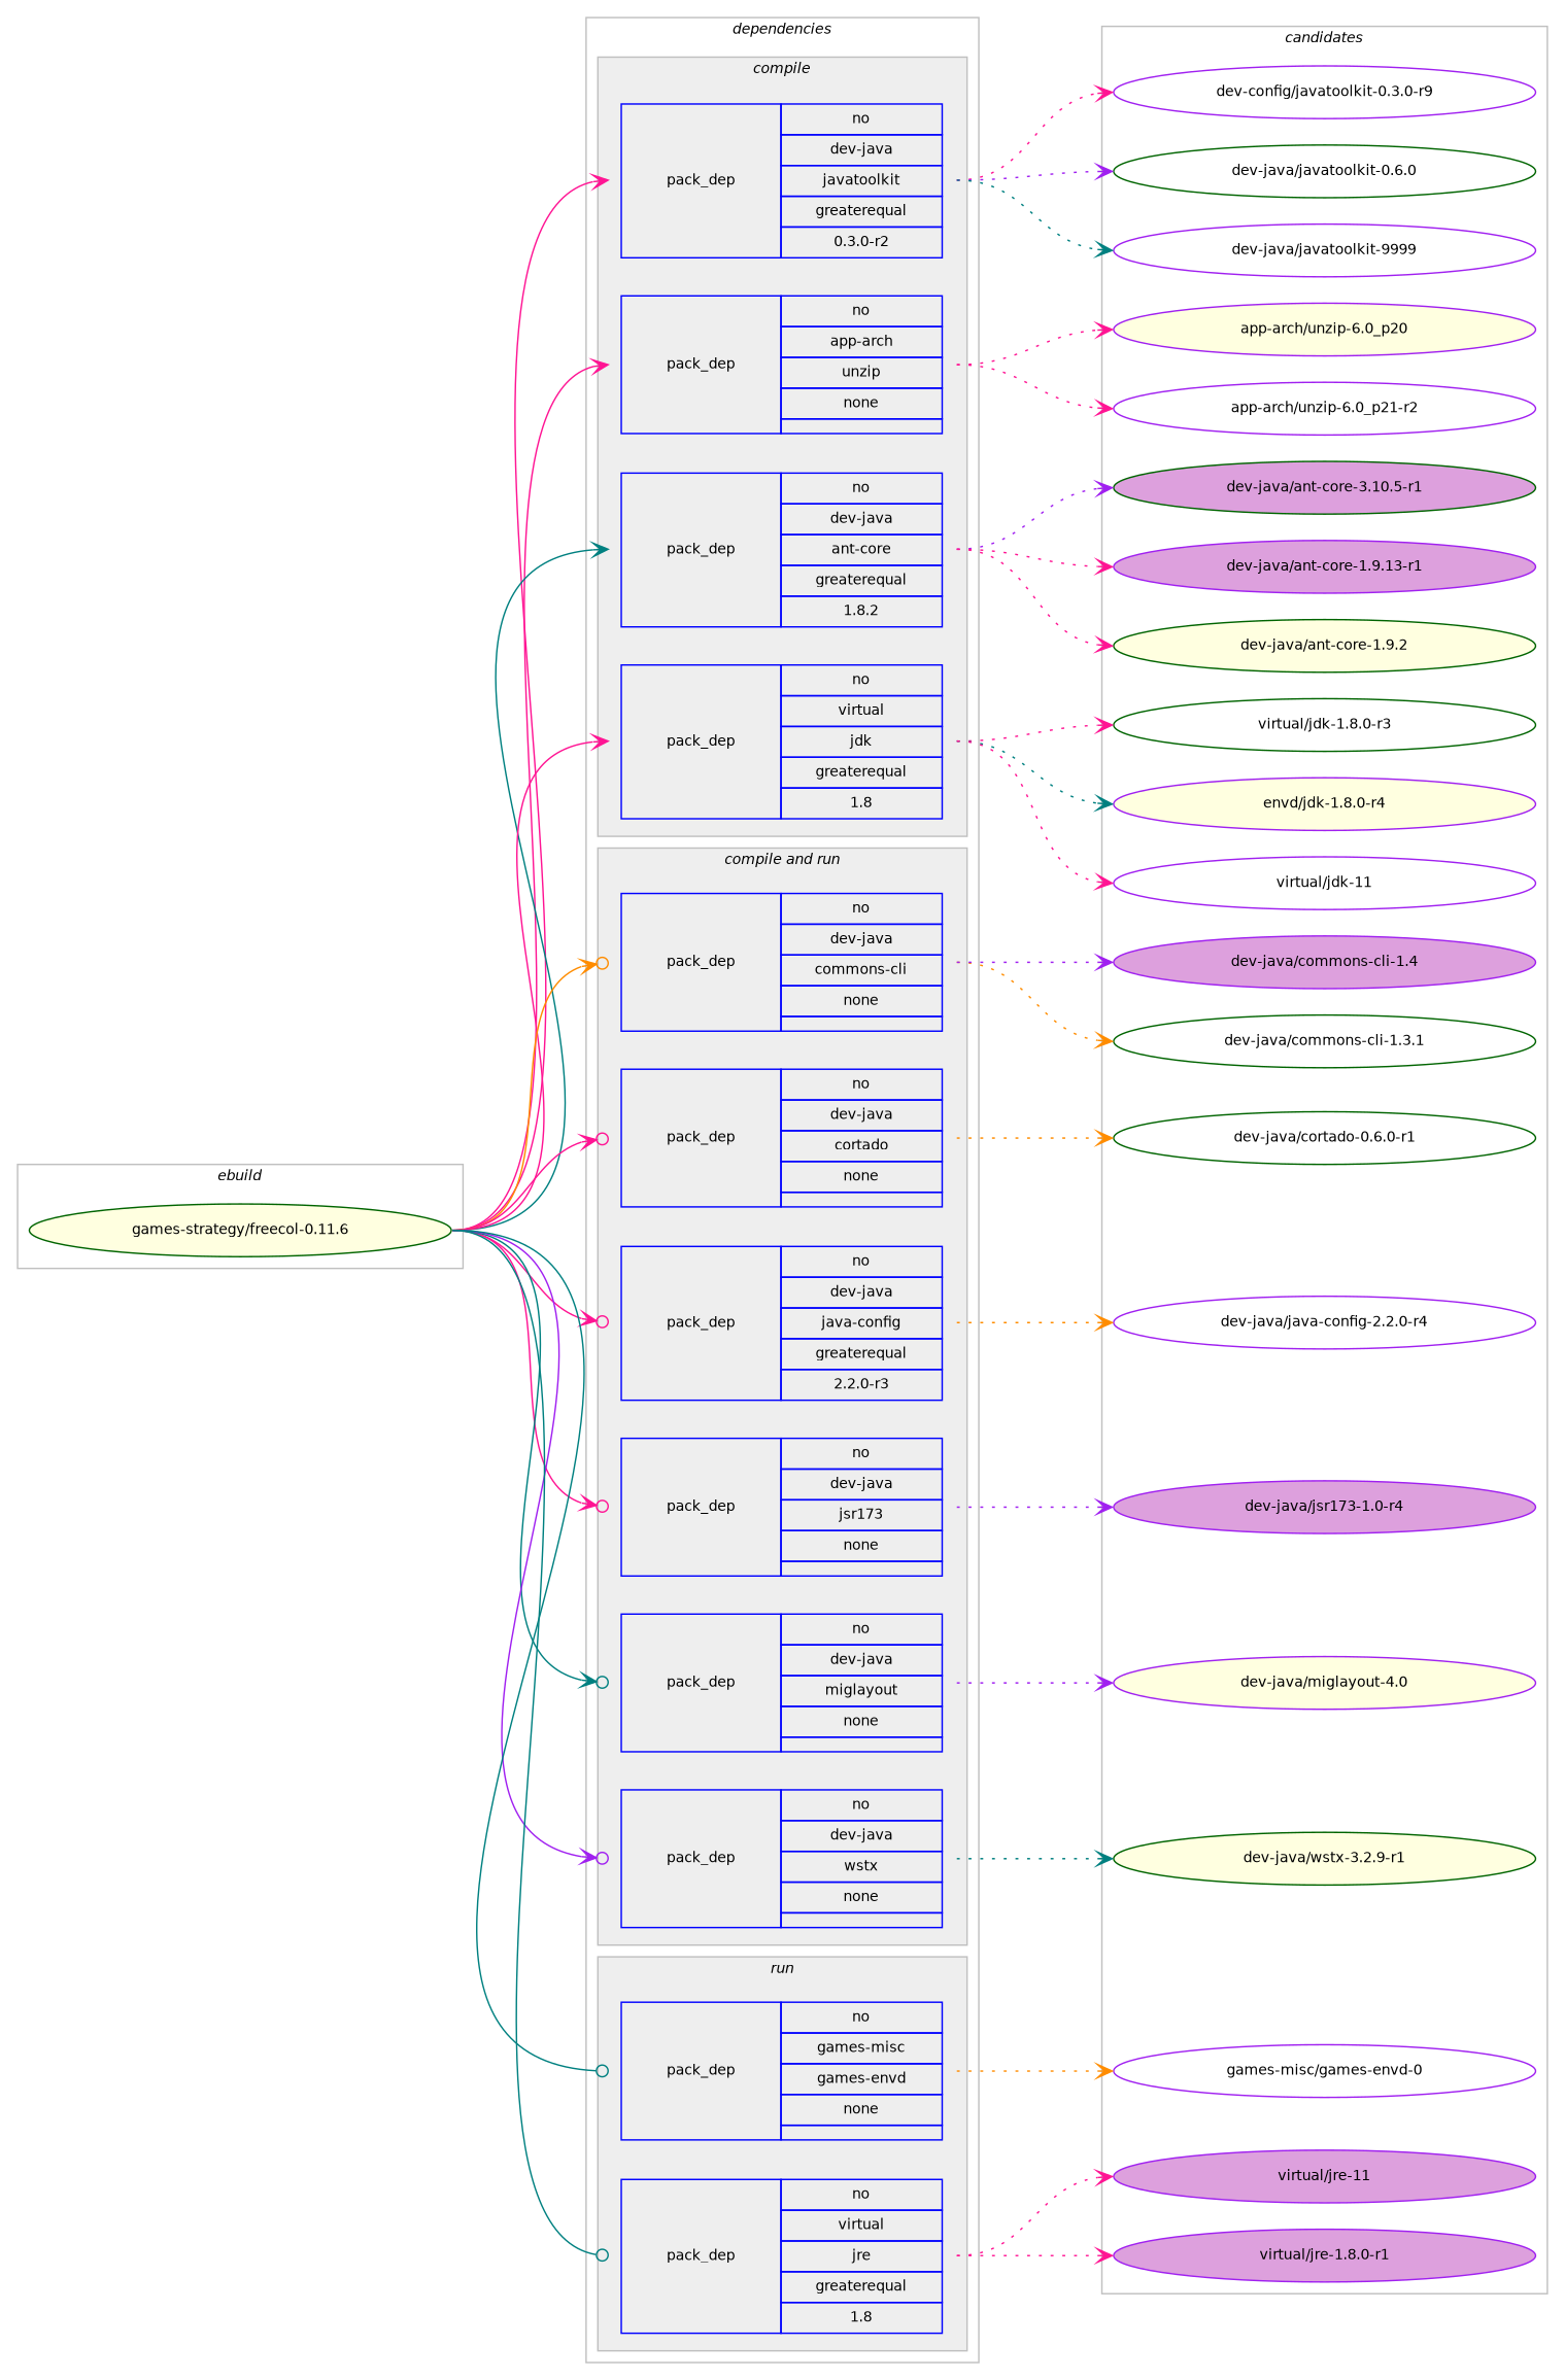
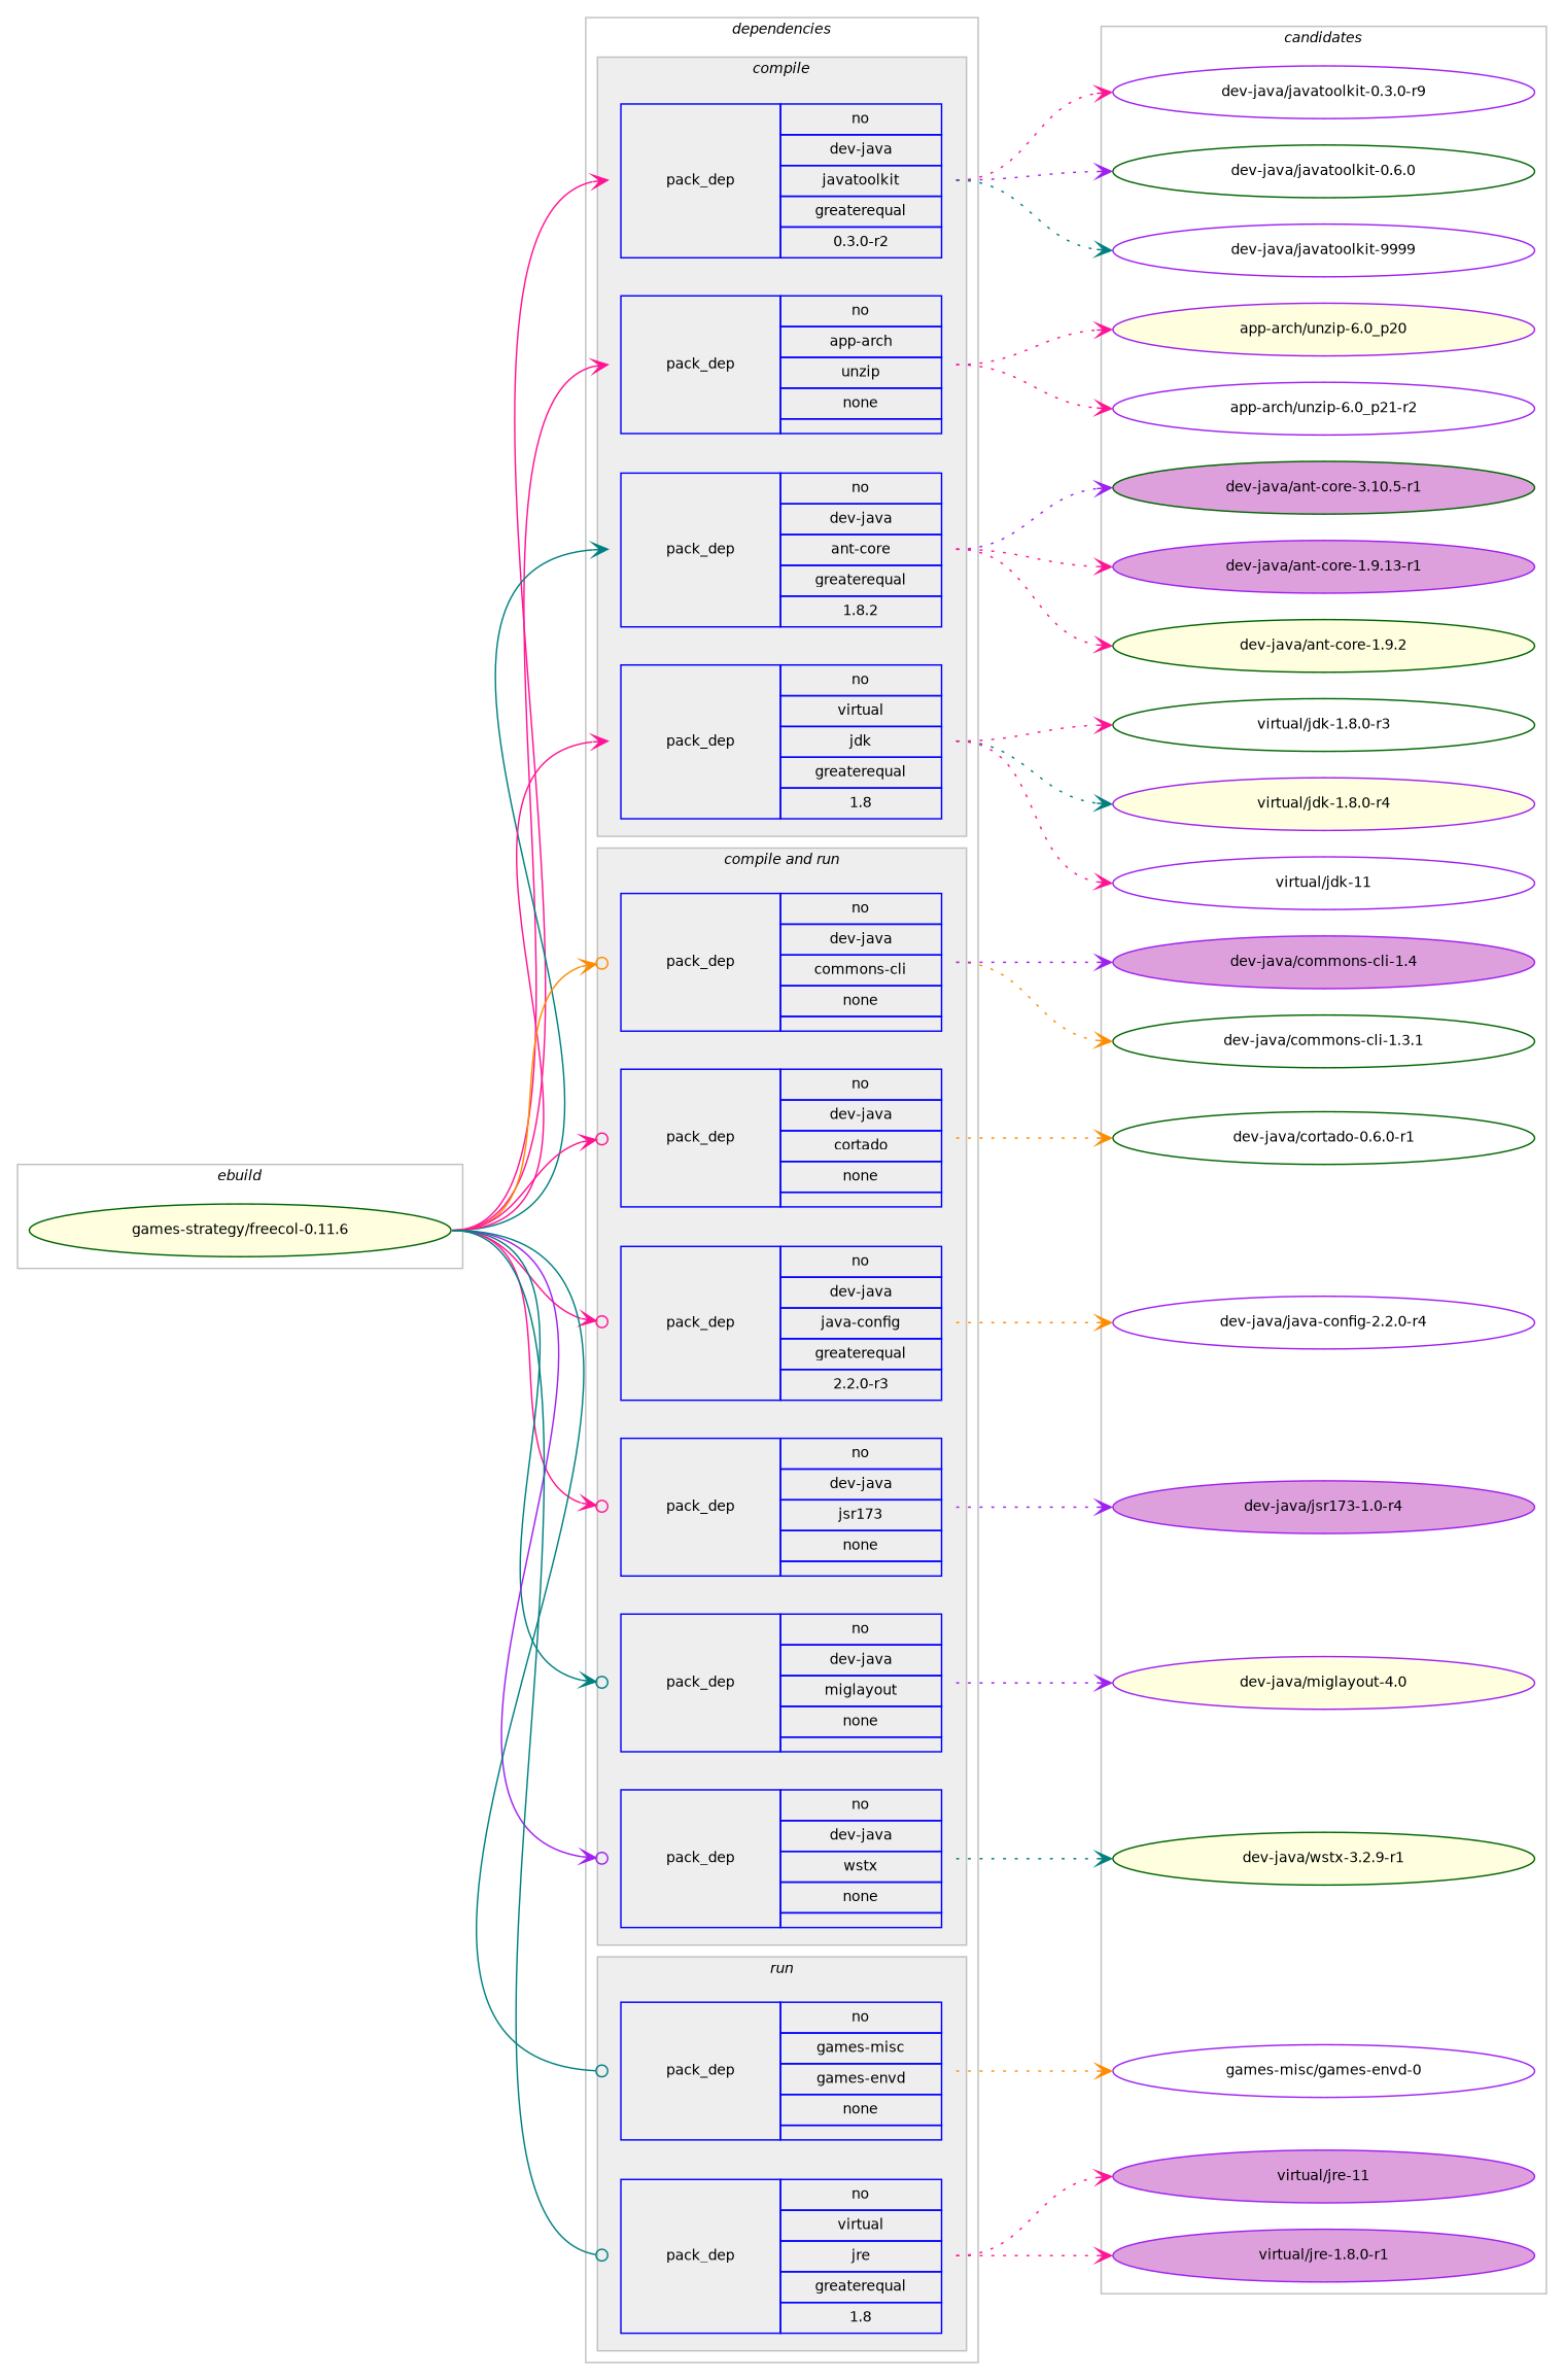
  digraph {
    compound=true
    concentrate=true
    fontname=Helvetica
    fontsize=10
    newrank=true
    rankdir=LR
    ranksep=1.5
    node [color=purple fontname=Helvetica fontsize=10 style=filled]
    edge [arrowhead=vee color=deeppink headport=w style=dotted tailport=e weight=100]
    n1 [color=darkgreen fillcolor=lightyellow label="games-strategy/freecol-0.11.6" width=4]
    n2 [color=blue label=<<TABLE BORDER="0" CELLBORDER="1" CELLSPACING="0" CELLPADDING="4" WIDTH="220"><TR><TD ROWSPAN="6" CELLPADDING="30">pack_dep</TD></TR><TR><TD WIDTH="110">no</TD></TR><TR><TD>dev-java</TD></TR><TR><TD>javatoolkit</TD></TR><TR><TD>greaterequal</TD></TR><TR><TD>0.3.0-r2</TD></TR></TABLE>> shape=none style=""]
    n3 [color=blue label=<<TABLE BORDER="0" CELLBORDER="1" CELLSPACING="0" CELLPADDING="4" WIDTH="220"><TR><TD ROWSPAN="6" CELLPADDING="30">pack_dep</TD></TR><TR><TD WIDTH="110">no</TD></TR><TR><TD>app-arch</TD></TR><TR><TD>unzip</TD></TR><TR><TD>none</TD></TR><TR><TD></TD></TR></TABLE>> shape=none style=""]
    n4 [color=blue label=<<TABLE BORDER="0" CELLBORDER="1" CELLSPACING="0" CELLPADDING="4" WIDTH="220"><TR><TD ROWSPAN="6" CELLPADDING="30">pack_dep</TD></TR><TR><TD WIDTH="110">no</TD></TR><TR><TD>dev-java</TD></TR><TR><TD>ant-core</TD></TR><TR><TD>greaterequal</TD></TR><TR><TD>1.8.2</TD></TR></TABLE>> shape=none style=""]
    n5 [color=blue label=<<TABLE BORDER="0" CELLBORDER="1" CELLSPACING="0" CELLPADDING="4" WIDTH="220"><TR><TD ROWSPAN="6" CELLPADDING="30">pack_dep</TD></TR><TR><TD WIDTH="110">no</TD></TR><TR><TD>virtual</TD></TR><TR><TD>jdk</TD></TR><TR><TD>greaterequal</TD></TR><TR><TD>1.8</TD></TR></TABLE>> shape=none style=""]
    n6 [color=blue label=<<TABLE BORDER="0" CELLBORDER="1" CELLSPACING="0" CELLPADDING="4" WIDTH="220"><TR><TD ROWSPAN="6" CELLPADDING="30">pack_dep</TD></TR><TR><TD WIDTH="110">no</TD></TR><TR><TD>dev-java</TD></TR><TR><TD>commons-cli</TD></TR><TR><TD>none</TD></TR><TR><TD></TD></TR></TABLE>> shape=none style=""]
    n7 [color=blue label=<<TABLE BORDER="0" CELLBORDER="1" CELLSPACING="0" CELLPADDING="4" WIDTH="220"><TR><TD ROWSPAN="6" CELLPADDING="30">pack_dep</TD></TR><TR><TD WIDTH="110">no</TD></TR><TR><TD>dev-java</TD></TR><TR><TD>cortado</TD></TR><TR><TD>none</TD></TR><TR><TD></TD></TR></TABLE>> shape=none style=""]
    n8 [color=blue label=<<TABLE BORDER="0" CELLBORDER="1" CELLSPACING="0" CELLPADDING="4" WIDTH="220"><TR><TD ROWSPAN="6" CELLPADDING="30">pack_dep</TD></TR><TR><TD WIDTH="110">no</TD></TR><TR><TD>dev-java</TD></TR><TR><TD>java-config</TD></TR><TR><TD>greaterequal</TD></TR><TR><TD>2.2.0-r3</TD></TR></TABLE>> shape=none style=""]
    n9 [color=blue label=<<TABLE BORDER="0" CELLBORDER="1" CELLSPACING="0" CELLPADDING="4" WIDTH="220"><TR><TD ROWSPAN="6" CELLPADDING="30">pack_dep</TD></TR><TR><TD WIDTH="110">no</TD></TR><TR><TD>dev-java</TD></TR><TR><TD>jsr173</TD></TR><TR><TD>none</TD></TR><TR><TD></TD></TR></TABLE>> shape=none style=""]
    n10 [color=blue label=<<TABLE BORDER="0" CELLBORDER="1" CELLSPACING="0" CELLPADDING="4" WIDTH="220"><TR><TD ROWSPAN="6" CELLPADDING="30">pack_dep</TD></TR><TR><TD WIDTH="110">no</TD></TR><TR><TD>dev-java</TD></TR><TR><TD>miglayout</TD></TR><TR><TD>none</TD></TR><TR><TD></TD></TR></TABLE>> shape=none style=""]
    n11 [color=blue label=<<TABLE BORDER="0" CELLBORDER="1" CELLSPACING="0" CELLPADDING="4" WIDTH="220"><TR><TD ROWSPAN="6" CELLPADDING="30">pack_dep</TD></TR><TR><TD WIDTH="110">no</TD></TR><TR><TD>dev-java</TD></TR><TR><TD>wstx</TD></TR><TR><TD>none</TD></TR><TR><TD></TD></TR></TABLE>> shape=none style=""]
    n12 [color=blue label=<<TABLE BORDER="0" CELLBORDER="1" CELLSPACING="0" CELLPADDING="4" WIDTH="220"><TR><TD ROWSPAN="6" CELLPADDING="30">pack_dep</TD></TR><TR><TD WIDTH="110">no</TD></TR><TR><TD>games-misc</TD></TR><TR><TD>games-envd</TD></TR><TR><TD>none</TD></TR><TR><TD></TD></TR></TABLE>> shape=none style=""]
    n13 [color=blue label=<<TABLE BORDER="0" CELLBORDER="1" CELLSPACING="0" CELLPADDING="4" WIDTH="220"><TR><TD ROWSPAN="6" CELLPADDING="30">pack_dep</TD></TR><TR><TD WIDTH="110">no</TD></TR><TR><TD>virtual</TD></TR><TR><TD>jre</TD></TR><TR><TD>greaterequal</TD></TR><TR><TD>1.8</TD></TR></TABLE>> shape=none style=""]
    n14 [fillcolor=lightyellow label="app-arch/unzip-6.0_p20" width=4]
    n15 [fillcolor=white label="app-arch/unzip-6.0_p21-r2" width=4]
    n16 [color=darkgreen fillcolor=plum label="dev-java/ant-core-3.10.5-r1" width=4]
    n17 [fillcolor=plum label="dev-java/ant-core-1.9.13-r1" width=4]
    n18 [color=darkgreen fillcolor=lightyellow label="dev-java/ant-core-1.9.2" width=4]
-   n19 [fillcolor=white label="dev-config/javatoolkit-0.3.0-r9" width=4]
+   n19 [fillcolor=white label="dev-java/javatoolkit-0.3.0-r9" width=4]
    n20 [color=darkgreen fillcolor=white label="dev-java/javatoolkit-0.6.0" width=4]
    n21 [fillcolor=white label="dev-java/javatoolkit-9999" width=4]
    n22 [color=darkgreen fillcolor=white label="virtual/jdk-1.8.0-r3" width=4]
-   n23 [fillcolor=lightyellow label="envd/jdk-1.8.0-r4" width=4]
+   n23 [fillcolor=lightyellow label="virtual/jdk-1.8.0-r4" width=4]
    n24 [fillcolor=white label="virtual/jdk-11" width=4]
    n25 [color=darkgreen fillcolor=white label="dev-java/commons-cli-1.3.1" width=4]
    n26 [fillcolor=plum label="dev-java/commons-cli-1.4" width=4]
    n27 [color=darkgreen fillcolor=white label="dev-java/cortado-0.6.0-r1" width=4]
    n28 [fillcolor=white label="dev-java/java-config-2.2.0-r4" width=4]
    n29 [fillcolor=plum label="dev-java/jsr173-1.0-r4" width=4]
    n30 [fillcolor=lightyellow label="dev-java/miglayout-4.0" width=4]
    n31 [color=darkgreen fillcolor=lightyellow label="dev-java/wstx-3.2.9-r1" width=4]
    n32 [fillcolor=white label="games-misc/games-envd-0" width=4]
    n33 [fillcolor=plum label="virtual/jre-1.8.0-r1" width=4]
    n34 [fillcolor=plum label="virtual/jre-11" width=4]
    subgraph cluster_1 {
      color=gray
      label=<<i>ebuild</i>>
      rank=same
      n1
    }
    subgraph cluster_2 {
      color=gray
      label=<<i>dependencies</i>>
      subgraph cluster_3 {
        color=gray
        fillcolor="#eeeeee"
        label=<<i>compile</i>>
        style=filled
        subgraph sub_4 {
          color=gray
          fillcolor="#eeeeee"
          label=<<i>compile</i>>
          style=filled
          n2
        }
        subgraph sub_5 {
          color=gray
          fillcolor="#eeeeee"
          label=<<i>compile</i>>
          style=filled
          n3
        }
        subgraph sub_6 {
          color=gray
          fillcolor="#eeeeee"
          label=<<i>compile</i>>
          style=filled
          n4
        }
        subgraph sub_7 {
          color=gray
          fillcolor="#eeeeee"
          label=<<i>compile</i>>
          style=filled
          n5
        }
      }
      subgraph cluster_8 {
        color=gray
        fillcolor="#eeeeee"
        label=<<i>compile and run</i>>
        style=filled
        subgraph sub_9 {
          color=gray
          fillcolor="#eeeeee"
          label=<<i>compile and run</i>>
          style=filled
          n6
        }
        subgraph sub_10 {
          color=gray
          fillcolor="#eeeeee"
          label=<<i>compile and run</i>>
          style=filled
          n7
        }
        subgraph sub_11 {
          color=gray
          fillcolor="#eeeeee"
          label=<<i>compile and run</i>>
          style=filled
          n8
        }
        subgraph sub_12 {
          color=gray
          fillcolor="#eeeeee"
          label=<<i>compile and run</i>>
          style=filled
          n9
        }
        subgraph sub_13 {
          color=gray
          fillcolor="#eeeeee"
          label=<<i>compile and run</i>>
          style=filled
          n10
        }
        subgraph sub_14 {
          color=gray
          fillcolor="#eeeeee"
          label=<<i>compile and run</i>>
          style=filled
          n11
        }
      }
      subgraph cluster_15 {
        color=gray
        fillcolor="#eeeeee"
        label=<<i>run</i>>
        style=filled
        subgraph sub_16 {
          color=gray
          fillcolor="#eeeeee"
          label=<<i>run</i>>
          style=filled
          n12
        }
        subgraph sub_17 {
          color=gray
          fillcolor="#eeeeee"
          label=<<i>run</i>>
          style=filled
          n13
        }
      }
    }
    subgraph cluster_18 {
      color=gray
      label=<<i>candidates</i>>
      rank=same
      subgraph sub_19 {
        color=black
        label=<<i>candidates</i>>
        nodesep=1
        rank=same
        n14
        n15
      }
      subgraph sub_20 {
        color=black
        label=<<i>candidates</i>>
        nodesep=1
        rank=same
        n16
        n17
        n18
      }
      subgraph sub_21 {
        color=black
        label=<<i>candidates</i>>
        nodesep=1
        rank=same
        n19
        n20
        n21
      }
      subgraph sub_22 {
        color=black
        label=<<i>candidates</i>>
        nodesep=1
        rank=same
        n22
        n23
        n24
      }
      subgraph sub_23 {
        color=black
        label=<<i>candidates</i>>
        nodesep=1
        rank=same
        n25
        n26
      }
      subgraph sub_24 {
        color=black
        label=<<i>candidates</i>>
        nodesep=1
        rank=same
        n27
      }
      subgraph sub_25 {
        color=black
        label=<<i>candidates</i>>
        nodesep=1
        rank=same
        n28
      }
      subgraph sub_26 {
        color=black
        label=<<i>candidates</i>>
        nodesep=1
        rank=same
        n29
      }
      subgraph sub_27 {
        color=black
        label=<<i>candidates</i>>
        nodesep=1
        rank=same
        n30
      }
      subgraph sub_28 {
        color=black
        label=<<i>candidates</i>>
        nodesep=1
        rank=same
        n31
      }
      subgraph sub_29 {
        color=black
        label=<<i>candidates</i>>
        nodesep=1
        rank=same
        n32
      }
      subgraph sub_30 {
        color=black
        label=<<i>candidates</i>>
        nodesep=1
        rank=same
        n33
        n34
      }
    }
    n1 -> n2 [style=solid weight=20]
    n1 -> n3 [style=solid weight=20]
    n1 -> n4 [color=teal style=solid weight=20]
    n1 -> n5 [style=solid weight=20]
    n1 -> n6 [arrowhead=odotvee color=darkorange style=solid weight=20]
    n1 -> n7 [arrowhead=odotvee style=solid weight=20]
    n1 -> n8 [arrowhead=odotvee style=solid weight=20]
    n1 -> n9 [arrowhead=odotvee style=solid weight=20]
    n1 -> n10 [arrowhead=odotvee color=teal style=solid weight=20]
    n1 -> n11 [arrowhead=odotvee color=purple style=solid weight=20]
    n1 -> n12 [arrowhead=odot color=teal style=solid weight=20]
    n1 -> n13 [arrowhead=odot color=teal style=solid weight=20]
    n2 -> n19
    n2 -> n20 [color=purple]
    n2 -> n21 [color=teal]
    n3 -> n14
    n3 -> n15
    n4 -> n16 [color=purple]
    n4 -> n17
    n4 -> n18
    n5 -> n22
    n5 -> n23 [color=teal]
    n5 -> n24
    n6 -> n25 [color=darkorange]
    n6 -> n26 [color=purple]
    n7 -> n27 [color=darkorange]
    n8 -> n28 [color=darkorange]
    n9 -> n29 [color=purple]
    n10 -> n30 [color=purple]
    n11 -> n31 [color=teal]
    n12 -> n32 [color=darkorange]
    n13 -> n33
    n13 -> n34
  }
